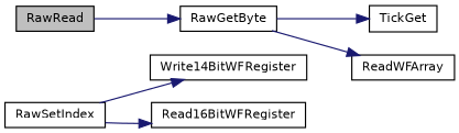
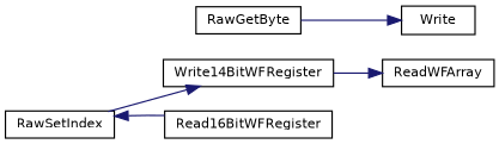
  digraph {
    rankdir=LR
    node [color=black fillcolor=white fontname=Helvetica fontsize=10 shape=record style=filled]
    edge [color=midnightblue fontname=Helvetica fontsize=10 labelfontname=Helvetica labelfontsize=10 style=solid]
-   n1 [fillcolor=grey75 fontcolor=black height=0.2 label=RawRead width=0.4]
    n2 [height=0.2 label=RawGetByte width=0.4]
    n3 [height=0.2 label=RawSetIndex width=0.4]
    n4 [height=0.2 label=Write14BitWFRegister width=0.4]
    n5 [height=0.2 label=Read16BitWFRegister width=0.4]
-   n6 [height=0.2 label=TickGet width=0.4]
+   n6 [height=0.2 label=Write width=0.4]
    n7 [height=0.2 label=ReadWFArray width=0.4]
-   n1 -> n2
    n2 -> n6
-   n2 -> n7
+   n4 -> n7
    n3 -> n4
-   n3 -> n5
+   n5 -> n3
  }
